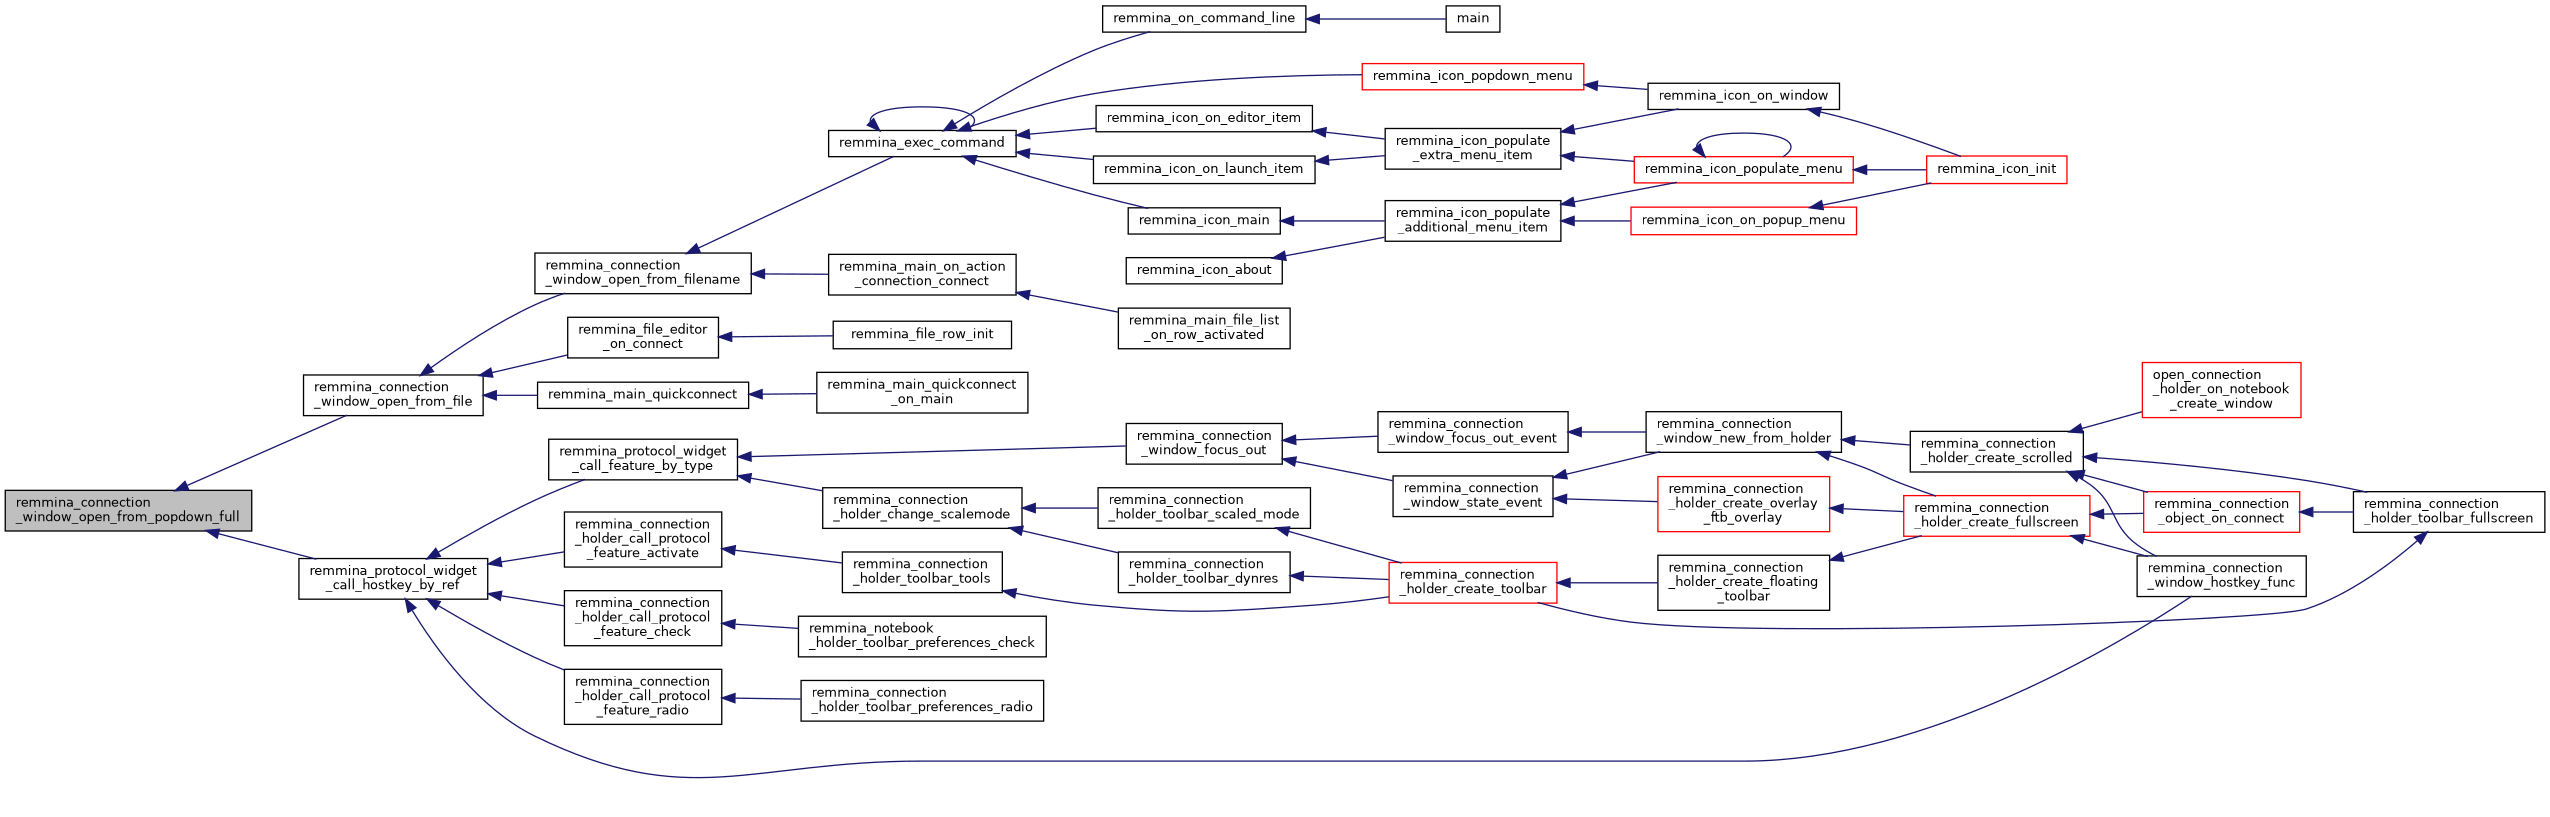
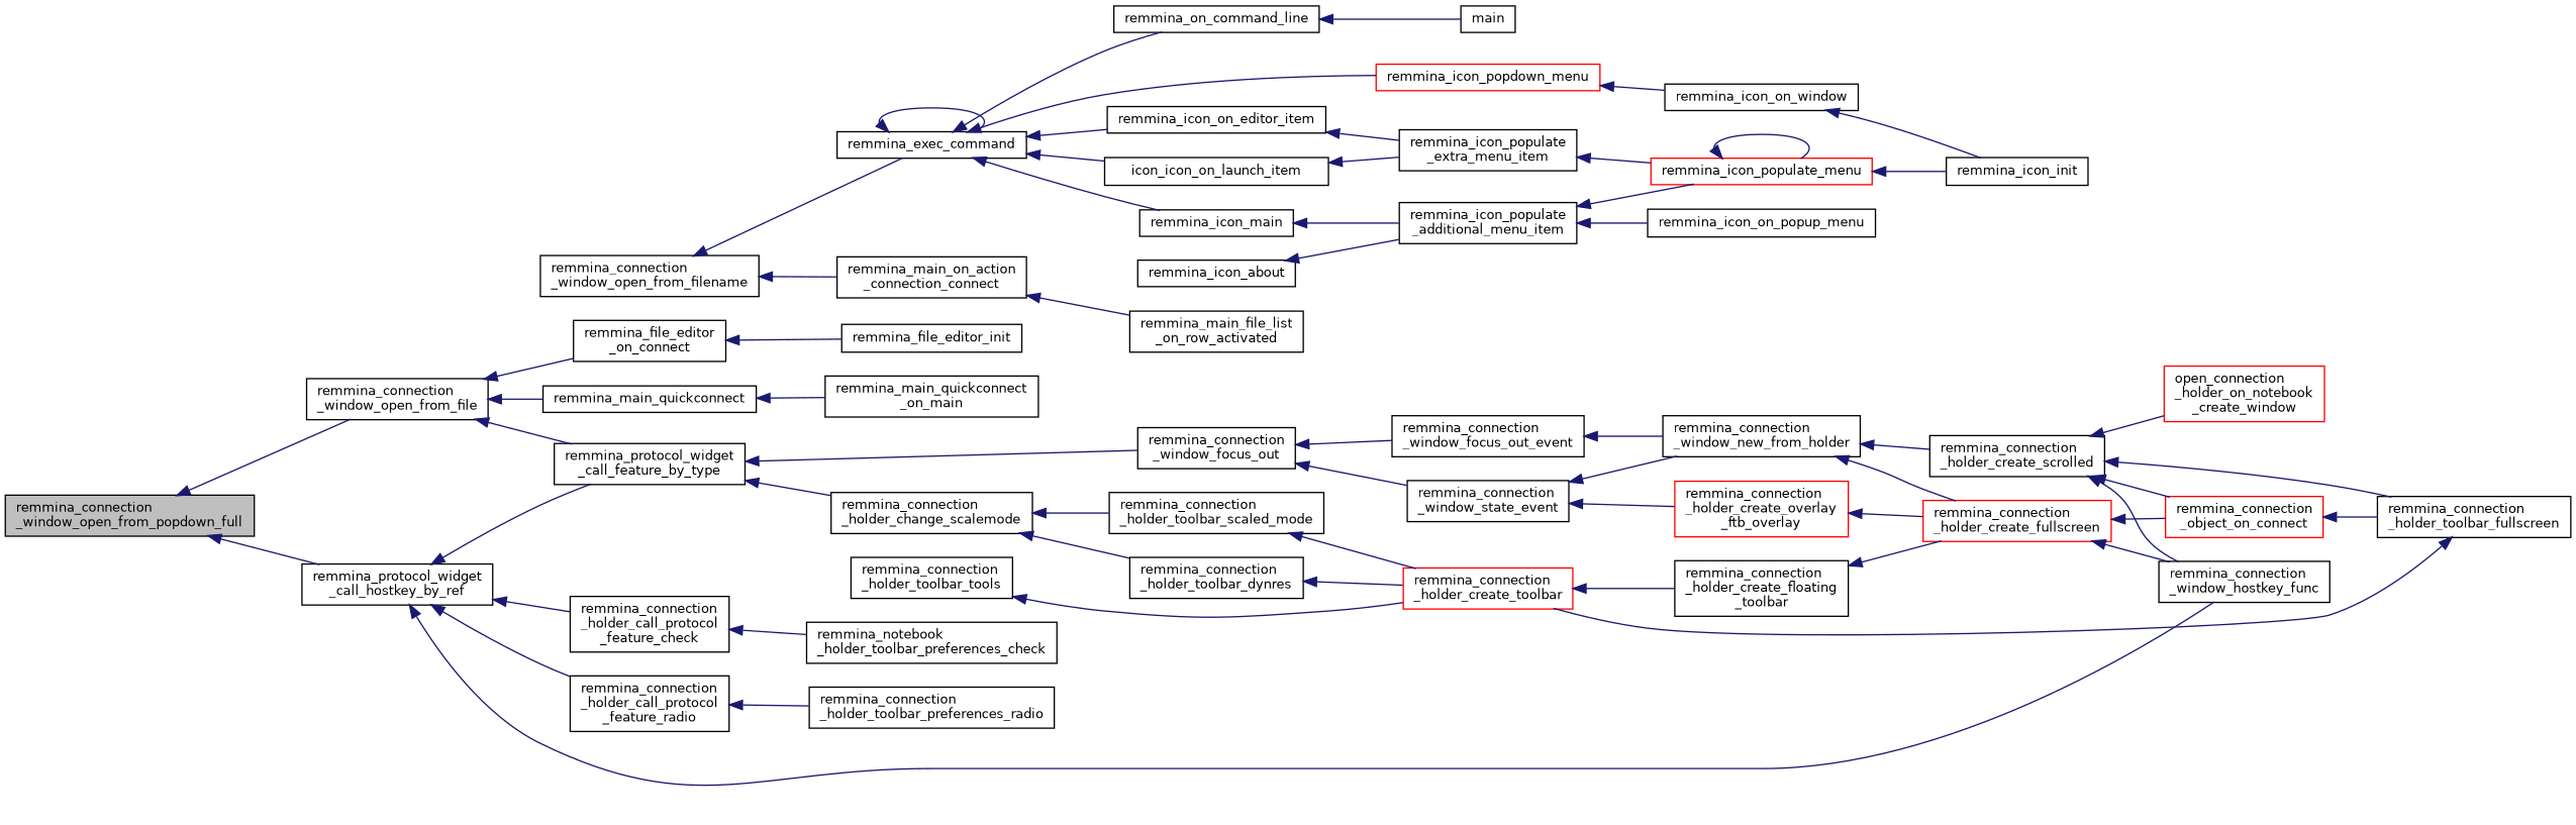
  digraph {
    rankdir=LR
    node [color=black fillcolor=white fontname=Helvetica fontsize=10 shape=record style=filled]
    edge [color=midnightblue dir=back fontname=Helvetica fontsize=10 labelfontname=Helvetica labelfontsize=10 style=solid]
    n1 [fillcolor=grey75 fontcolor=black height=0.2 label="remmina_connection\l_window_open_from_popdown_full" width=0.4]
    n2 [height=0.2 label="remmina_connection\l_window_open_from_file" width=0.4]
    n3 [height=0.2 label="remmina_protocol_widget\l_call_hostkey_by_ref" width=0.4]
    n4 [height=0.2 label="remmina_connection\l_window_open_from_filename" width=0.4]
    n5 [height=0.2 label="remmina_file_editor\l_on_connect" width=0.4]
    n6 [height=0.2 label=remmina_main_quickconnect width=0.4]
    n7 [height=0.2 label="remmina_connection\l_holder_call_protocol\l_feature_radio" width=0.4]
    n8 [height=0.2 label="remmina_connection\l_window_hostkey_func" width=0.4]
    n9 [height=0.2 label="remmina_connection\l_holder_call_protocol\l_feature_check" width=0.4]
-   n10 [height=0.2 label="remmina_connection\l_holder_call_protocol\l_feature_activate" width=0.4]
    n11 [height=0.2 label="remmina_protocol_widget\l_call_feature_by_type" width=0.4]
    n12 [height=0.2 label=remmina_exec_command width=0.4]
    n13 [height=0.2 label="remmina_main_on_action\l_connection_connect" width=0.4]
-   n14 [height=0.2 label=remmina_file_row_init width=0.4]
+   n14 [height=0.2 label=remmina_file_editor_init width=0.4]
    n15 [height=0.2 label="remmina_main_quickconnect\l_on_main" width=0.4]
    n16 [height=0.2 label=remmina_on_command_line width=0.4]
    n17 [height=0.2 label=remmina_icon_main width=0.4]
-   n18 [height=0.2 label=remmina_icon_on_launch_item width=0.4]
+   n18 [height=0.2 label=icon_icon_on_launch_item width=0.4]
    n19 [height=0.2 label=remmina_icon_on_editor_item width=0.4]
    n20 [color=red height=0.2 label=remmina_icon_popdown_menu width=0.4]
    n21 [height=0.2 label="remmina_main_file_list\l_on_row_activated" width=0.4]
    n22 [height=0.2 label=main width=0.4]
    n23 [height=0.2 label="remmina_icon_populate\l_additional_menu_item" width=0.4]
    n24 [height=0.2 label=remmina_icon_about width=0.4]
    n25 [height=0.2 label="remmina_icon_populate\l_extra_menu_item" width=0.4]
    n26 [height=0.2 label=remmina_icon_on_window width=0.4]
    n27 [color=red height=0.2 label=remmina_icon_populate_menu width=0.4]
-   n28 [color=red height=0.2 label=remmina_icon_on_popup_menu width=0.4]
-   n29 [color=red height=0.2 label=remmina_icon_init width=0.4]
+   n28 [height=0.2 label=remmina_icon_on_popup_menu width=0.4]
+   n29 [height=0.2 label=remmina_icon_init width=0.4]
    n30 [height=0.2 label="remmina_connection\l_holder_toolbar_preferences_radio" width=0.4]
    n31 [height=0.2 label="remmina_notebook\l_holder_toolbar_preferences_check" width=0.4]
    n32 [height=0.2 label="remmina_connection\l_holder_toolbar_tools" width=0.4]
    n33 [height=0.2 label="remmina_connection\l_holder_change_scalemode" width=0.4]
    n34 [height=0.2 label="remmina_connection\l_window_focus_out" width=0.4]
    n35 [color=red height=0.2 label="remmina_connection\l_holder_create_toolbar" width=0.4]
    n36 [height=0.2 label="remmina_connection\l_holder_create_floating\l_toolbar" width=0.4]
    n37 [color=red height=0.2 label="remmina_connection\l_holder_create_fullscreen" width=0.4]
    n38 [height=0.2 label="remmina_connection\l_holder_create_scrolled" width=0.4]
    n39 [height=0.2 label="remmina_connection\l_holder_toolbar_fullscreen" width=0.4]
    n40 [color=red height=0.2 label="remmina_connection\l_object_on_connect" width=0.4]
    n41 [color=red height=0.2 label="open_connection\l_holder_on_notebook\l_create_window" width=0.4]
    n42 [color=red height=0.2 label="remmina_connection\l_holder_create_overlay\l_ftb_overlay" width=0.4]
    n43 [height=0.2 label="remmina_connection\l_holder_toolbar_dynres" width=0.4]
    n44 [height=0.2 label="remmina_connection\l_holder_toolbar_scaled_mode" width=0.4]
    n45 [height=0.2 label="remmina_connection\l_window_focus_out_event" width=0.4]
    n46 [height=0.2 label="remmina_connection\l_window_state_event" width=0.4]
    n47 [height=0.2 label="remmina_connection\l_window_new_from_holder" width=0.4]
    n1 -> n2
    n1 -> n3
-   n2 -> n4
+   n2 -> n11
    n2 -> n5
    n2 -> n6
    n3 -> n7
    n3 -> n8
    n3 -> n9
-   n3 -> n10
    n3 -> n11
    n4 -> n12
    n4 -> n13
    n5 -> n14
    n6 -> n15
    n7 -> n30
    n9 -> n31
-   n10 -> n32
    n11 -> n33
    n11 -> n34
    n12 -> n12
    n12 -> n16
    n12 -> n17
    n12 -> n18
    n12 -> n19
    n12 -> n20
    n13 -> n21
    n16 -> n22
    n17 -> n23
    n18 -> n25
    n19 -> n25
    n20 -> n26
    n23 -> n27
    n23 -> n28
    n24 -> n23
-   n25 -> n26
    n25 -> n27
    n26 -> n29
    n27 -> n27
    n27 -> n29
-   n28 -> n29
    n32 -> n35
    n33 -> n43
    n33 -> n44
    n34 -> n45
    n34 -> n46
    n35 -> n36
    n36 -> n37
    n37 -> n8
    n37 -> n40
    n38 -> n8
    n38 -> n39
    n38 -> n40
    n38 -> n41
    n39 -> n35
    n40 -> n39
    n42 -> n37
    n43 -> n35
    n44 -> n35
    n45 -> n47
    n46 -> n42
    n46 -> n47
    n47 -> n37
    n47 -> n38
  }
